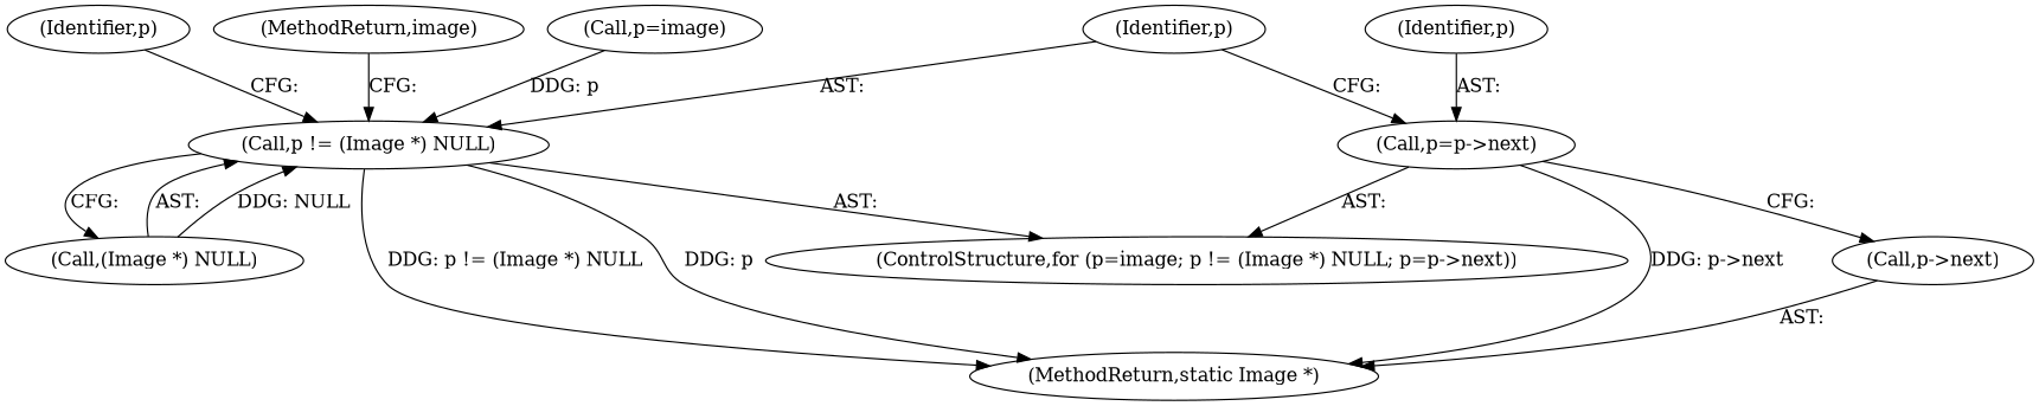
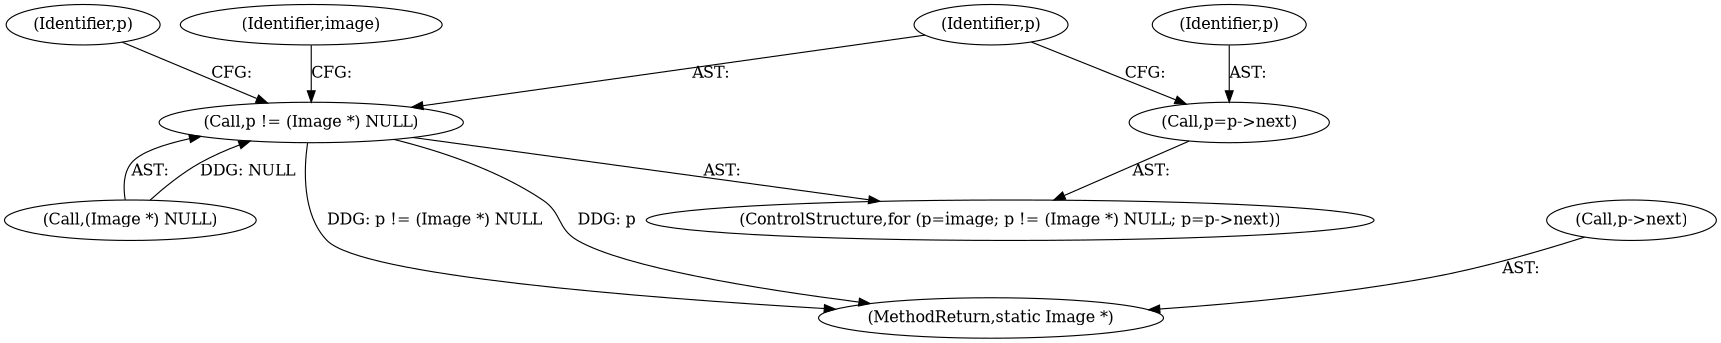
  digraph {
    n1 [label="(Call,p=p->next)"]
    n2 [label="(MethodReturn,static Image *)"]
    n3 [label="(Call,p->next)"]
    n4 [label="(ControlStructure,for (p=image; p != (Image *) NULL; p=p->next))"]
    n5 [label="(Call,p != (Image *) NULL)"]
    n6 [label="(Call,(Image *) NULL)"]
    n7 [label="(Identifier,p)"]
-   n8 [label="(MethodReturn,image)"]
+   n8 [label="(Identifier,image)"]
    n9 [label="(Identifier,p)"]
-   n10 [label="(Call,p=image)"]
    n11 [label="(Identifier,p)"]
-   n1 -> n2 [label="DDG: p->next"]
-   n1 -> n3 [label="CFG: "]
    n1 -> n4 [label="AST: "]
    n3 -> n2 [label="AST: "]
    n5 -> n2 [label="DDG: p != (Image *) NULL"]
    n5 -> n2 [label="DDG: p"]
    n5 -> n4 [label="AST: "]
-   n5 -> n6 [label="CFG: "]
    n6 -> n5 [label="AST: "]
    n6 -> n5 [label="DDG: NULL"]
    n7 -> n5 [label="CFG: "]
    n8 -> n5 [label="CFG: "]
    n9 -> n1 [label="AST: "]
-   n10 -> n5 [label="DDG: p"]
    n11 -> n1 [label="CFG: "]
    n11 -> n5 [label="AST: "]
  }
